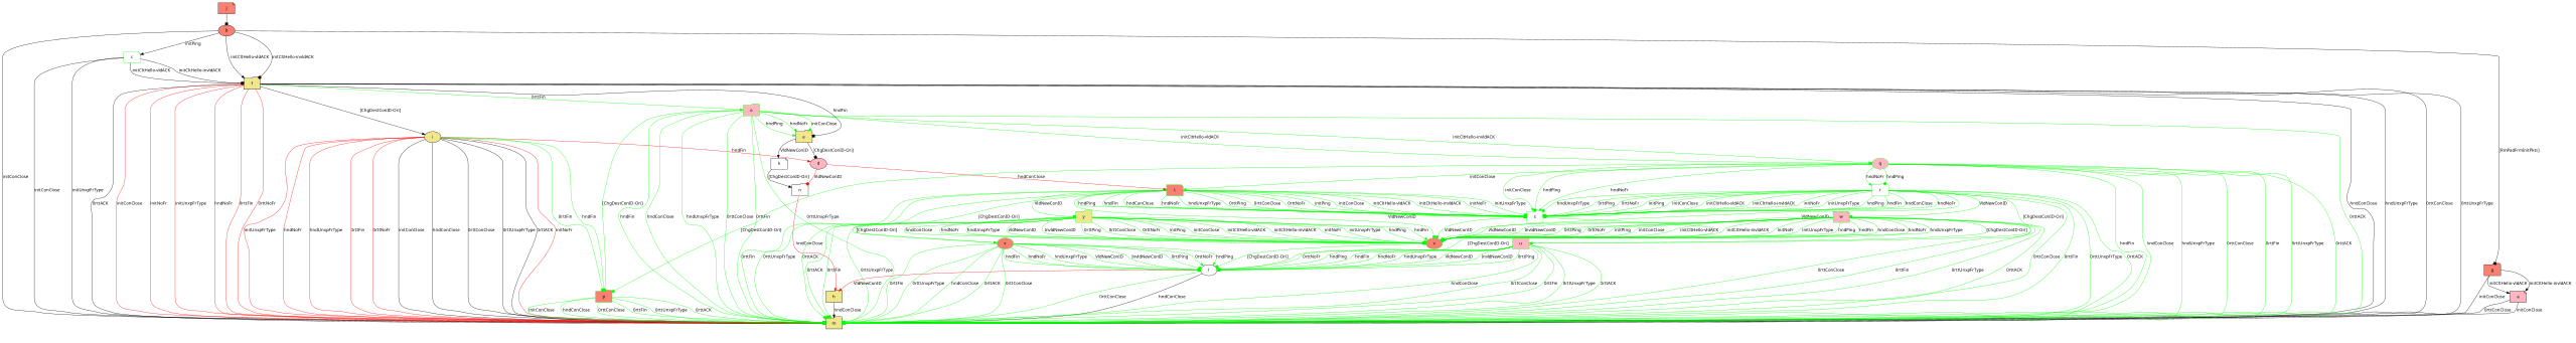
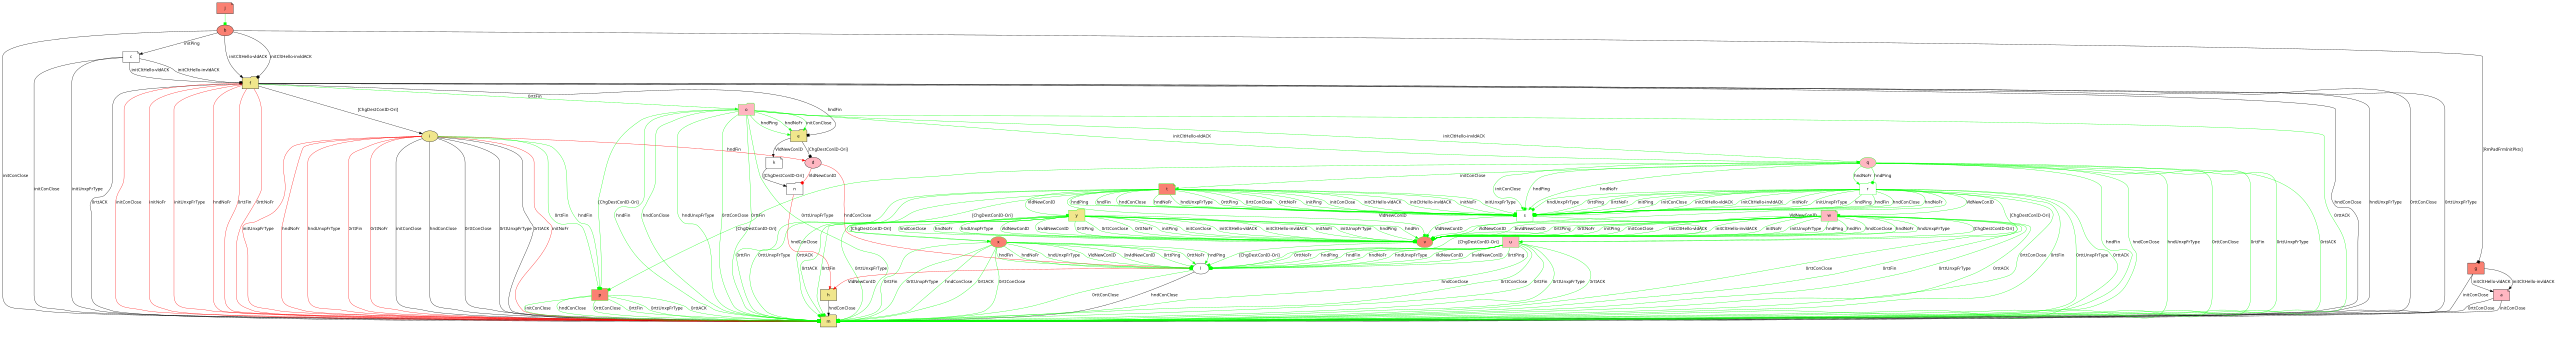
  digraph {
    fontname="Noto Sans"
    node [fillcolor=salmon fontname="Noto Sans" shape=folder style=filled]
    edge [arrowhead=box fontname="Noto Sans" color=green]
    a [fillcolor=lightpink shape=note]
    m [fillcolor=khaki]
    b [shape=ellipse]
-   c [fillcolor=white shape=note color=green]
+   c [fillcolor=white shape=note]
    f [fillcolor=khaki]
    g
    e [fillcolor=khaki]
    i [fillcolor=khaki shape=ellipse]
    o [color=green fillcolor=lightpink]
    d [fillcolor=lightpink shape=ellipse]
    k [fillcolor=white shape=note]
    p [color=green]
    q [color=green fillcolor=lightpink shape=ellipse]
    l [fillcolor=white shape=ellipse]
    n [fillcolor=white]
    h [fillcolor=khaki]
    r [color=green fillcolor=white]
    s [color=green fillcolor=white]
    t [color=green shape=note]
    j [shape=note]
    u [color=green fillcolor=lightpink]
    v [color=green shape=ellipse]
    w [color=green fillcolor=lightpink shape=note]
    x [color=green shape=ellipse]
    y [color=green fillcolor=khaki]
    a -> m [label="initConClose " color=""]
    a -> m [label="0rttConClose " color=""]
    b -> m [arrowhead=normal label="initConClose " color=""]
    b -> c [arrowhead=normal label="initPing " color=""]
    b -> f [arrowhead=normal label="initCltHello-vldACK " color=""]
    b -> f [label="initCltHello-invldACK " color=""]
    b -> g [label="[RmPadFrmInitPkts] " color=""]
    c -> m [label="initConClose " color=""]
    c -> m [label="initUnxpFrType " color=""]
    c -> f [label="initCltHello-vldACK " color=""]
    c -> f [label="initCltHello-invldACK " color=""]
    f -> m [arrowhead=normal label="hndConClose " color=""]
    f -> m [label="hndUnxpFrType " color=""]
    f -> m [label="0rttConClose " color=""]
    f -> m [arrowhead=normal label="0rttUnxpFrType " color=""]
    f -> m [label="0rttACK " color=""]
    f -> m [arrowhead=normal color=red label="initConClose "]
    f -> m [arrowhead=normal color=red label="initNoFr "]
    f -> m [arrowhead=normal color=red label="initUnxpFrType "]
    f -> m [arrowhead=normal color=red label="hndNoFr "]
    f -> m [color=red label="0rttFin "]
    f -> m [color=red label="0rttNoFr "]
    f -> e [label="hndFin " color=""]
    f -> i [arrowhead=normal label="[ChgDestConID-Ori] " color=""]
    f -> o [arrowhead=normal label="0rttFin "]
    g -> a [arrowhead=normal label="initCltHello-vldACK " color=""]
    g -> a [arrowhead=normal label="initCltHello-invldACK " color=""]
    g -> m [arrowhead=normal label="initConClose " color=""]
    e -> d [label="[ChgDestConID-Ori] " color=""]
    e -> k [arrowhead=normal label="VldNewConID " color=""]
    i -> m [arrowhead=normal label="initConClose " color=""]
    i -> m [label="hndConClose " color=""]
    i -> m [arrowhead=normal label="0rttConClose " color=""]
    i -> m [label="0rttUnxpFrType " color=""]
    i -> m [label="0rttACK " color=""]
    i -> m [color=red label="initNoFr "]
    i -> m [color=red label="initUnxpFrType "]
    i -> m [color=red label="hndNoFr "]
    i -> m [arrowhead=normal color=red label="hndUnxpFrType "]
    i -> m [color=red label="0rttFin "]
    i -> m [color=red label="0rttNoFr "]
    i -> d [arrowhead=normal color=red label="hndFin "]
    i -> p [label="hndFin "]
    i -> p [label="0rttFin "]
    o -> m [arrowhead=normal label="hndFin "]
    o -> m [arrowhead=normal label="hndConClose "]
    o -> m [label="hndUnxpFrType "]
    o -> m [arrowhead=normal label="0rttConClose "]
    o -> m [label="0rttFin "]
    o -> m [label="0rttUnxpFrType "]
    o -> m [label="0rttACK "]
    o -> e [arrowhead=normal label="initConClose "]
    o -> e [arrowhead=normal label="hndPing "]
    o -> e [arrowhead=normal label="hndNoFr "]
    o -> p [label="[ChgDestConID-Ori] "]
    o -> q [label="initCltHello-vldACK "]
    o -> q [arrowhead=normal label="initCltHello-invldACK "]
-   d -> t [arrowhead=normal color=red label="hndConClose "]
+   d -> l [arrowhead=normal color=red label="hndConClose "]
    d -> n [color=red label="VldNewConID "]
    k -> n [arrowhead=normal label="[ChgDestConID-Ori] " color=""]
    p -> m [label="initConClose "]
    p -> m [label="hndConClose "]
    p -> m [label="0rttConClose "]
    p -> m [label="0rttFin "]
    p -> m [arrowhead=normal label="0rttUnxpFrType "]
    p -> m [arrowhead=normal label="0rttACK "]
    q -> m [arrowhead=normal label="hndFin "]
    q -> m [label="hndConClose "]
    q -> m [label="hndUnxpFrType "]
    q -> m [label="0rttConClose "]
    q -> m [label="0rttFin "]
    q -> m [arrowhead=normal label="0rttUnxpFrType "]
    q -> m [arrowhead=normal label="0rttACK "]
    q -> p [label="[ChgDestConID-Ori] "]
    q -> r [label="hndPing "]
    q -> r [arrowhead=normal label="hndNoFr "]
    q -> s [arrowhead=normal label="initConClose "]
    q -> s [label="hndPing "]
    q -> s [arrowhead=normal label="hndNoFr "]
    q -> t [arrowhead=normal label="initConClose "]
    l -> m [arrowhead=normal label="hndConClose " color=""]
    l -> m [arrowhead=normal label="0rttConClose "]
    l -> h [arrowhead=normal color=red label="VldNewConID "]
    n -> h [arrowhead=normal color=red label="hndConClose "]
    h -> m [arrowhead=normal label="hndConClose " color=""]
    r -> m [label="0rttConClose "]
    r -> m [label="0rttFin "]
    r -> m [arrowhead=normal label="0rttUnxpFrType "]
    r -> m [label="0rttACK "]
    r -> s [label="initPing "]
    r -> s [arrowhead=normal label="initConClose "]
    r -> s [arrowhead=normal label="initCltHello-vldACK "]
    r -> s [arrowhead=normal label="initCltHello-invldACK "]
    r -> s [arrowhead=normal label="initNoFr "]
    r -> s [arrowhead=normal label="initUnxpFrType "]
    r -> s [arrowhead=normal label="hndPing "]
    r -> s [label="hndFin "]
    r -> s [label="hndConClose "]
    r -> s [label="hndNoFr "]
    r -> s [label="hndUnxpFrType "]
    r -> s [label="0rttPing "]
    r -> s [label="0rttNoFr "]
    r -> u [arrowhead=normal label="[ChgDestConID-Ori] "]
    r -> v [arrowhead=normal label="VldNewConID "]
    r -> w [label="VldNewConID "]
    s -> l [label="[ChgDestConID-Ori] "]
    s -> v [label="VldNewConID "]
    t -> m [label="0rttFin "]
    t -> m [label="0rttUnxpFrType "]
    t -> m [label="0rttACK "]
    t -> s [label="initPing "]
    t -> s [arrowhead=normal label="initConClose "]
    t -> s [arrowhead=normal label="initCltHello-vldACK "]
    t -> s [arrowhead=normal label="initCltHello-invldACK "]
    t -> s [label="initNoFr "]
    t -> s [label="initUnxpFrType "]
    t -> s [label="hndPing "]
    t -> s [label="hndFin "]
    t -> s [label="hndConClose "]
    t -> s [label="hndNoFr "]
    t -> s [arrowhead=normal label="hndUnxpFrType "]
    t -> s [arrowhead=normal label="0rttPing "]
    t -> s [arrowhead=normal label="0rttConClose "]
    t -> s [label="0rttNoFr "]
    t -> v [label="VldNewConID "]
    t -> x [arrowhead=normal label="[ChgDestConID-Ori] "]
    t -> y [label="VldNewConID "]
-   j -> b [color=""]
+   j -> b
    u -> m [label="hndConClose "]
    u -> m [label="0rttConClose "]
    u -> m [label="0rttFin "]
    u -> m [label="0rttUnxpFrType "]
    u -> m [arrowhead=normal label="0rttACK "]
    u -> l [arrowhead=normal label="hndPing "]
    u -> l [label="hndFin "]
    u -> l [arrowhead=normal label="hndNoFr "]
    u -> l [label="hndUnxpFrType "]
    u -> l [arrowhead=normal label="VldNewConID "]
    u -> l [arrowhead=normal label="InvldNewConID "]
    u -> l [arrowhead=normal label="0rttPing "]
    u -> l [label="0rttNoFr "]
    v -> l [label="[ChgDestConID-Ori] "]
    w -> m [arrowhead=normal label="0rttConClose "]
    w -> m [label="0rttFin "]
    w -> m [label="0rttUnxpFrType "]
    w -> m [arrowhead=normal label="0rttACK "]
    w -> u [arrowhead=normal label="[ChgDestConID-Ori] "]
    w -> v [arrowhead=normal label="initPing "]
    w -> v [label="initConClose "]
    w -> v [label="initCltHello-vldACK "]
    w -> v [label="initCltHello-invldACK "]
    w -> v [arrowhead=normal label="initNoFr "]
    w -> v [arrowhead=normal label="initUnxpFrType "]
    w -> v [label="hndPing "]
    w -> v [label="hndFin "]
    w -> v [arrowhead=normal label="hndConClose "]
    w -> v [arrowhead=normal label="hndNoFr "]
    w -> v [arrowhead=normal label="hndUnxpFrType "]
    w -> v [arrowhead=normal label="VldNewConID "]
    w -> v [label="InvldNewConID "]
    w -> v [label="0rttPing "]
    w -> v [arrowhead=normal label="0rttNoFr "]
    x -> m [label="hndConClose "]
    x -> m [arrowhead=normal label="0rttConClose "]
    x -> m [label="0rttFin "]
    x -> m [arrowhead=normal label="0rttUnxpFrType "]
    x -> m [label="0rttACK "]
    x -> l [arrowhead=normal label="hndPing "]
    x -> l [label="hndFin "]
    x -> l [label="hndNoFr "]
    x -> l [arrowhead=normal label="hndUnxpFrType "]
    x -> l [label="VldNewConID "]
    x -> l [arrowhead=normal label="InvldNewConID "]
    x -> l [label="0rttPing "]
    x -> l [arrowhead=normal label="0rttNoFr "]
    y -> m [label="0rttFin "]
    y -> m [label="0rttUnxpFrType "]
    y -> m [label="0rttACK "]
    y -> v [label="initPing "]
    y -> v [label="initConClose "]
    y -> v [arrowhead=normal label="initCltHello-vldACK "]
    y -> v [arrowhead=normal label="initCltHello-invldACK "]
    y -> v [label="initNoFr "]
    y -> v [arrowhead=normal label="initUnxpFrType "]
    y -> v [label="hndPing "]
    y -> v [arrowhead=normal label="hndFin "]
    y -> v [arrowhead=normal label="hndConClose "]
    y -> v [arrowhead=normal label="hndNoFr "]
    y -> v [label="hndUnxpFrType "]
    y -> v [arrowhead=normal label="VldNewConID "]
    y -> v [label="InvldNewConID "]
    y -> v [arrowhead=normal label="0rttPing "]
    y -> v [arrowhead=normal label="0rttConClose "]
    y -> v [arrowhead=normal label="0rttNoFr "]
    y -> x [arrowhead=normal label="[ChgDestConID-Ori] "]
  }
